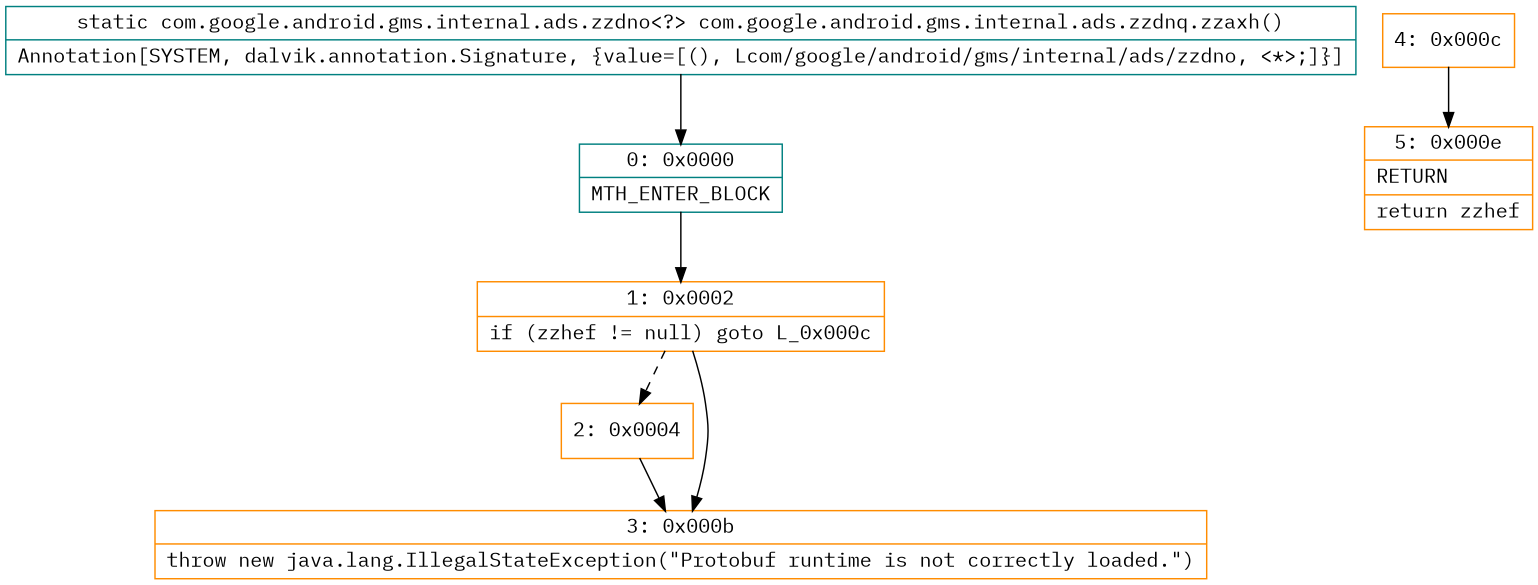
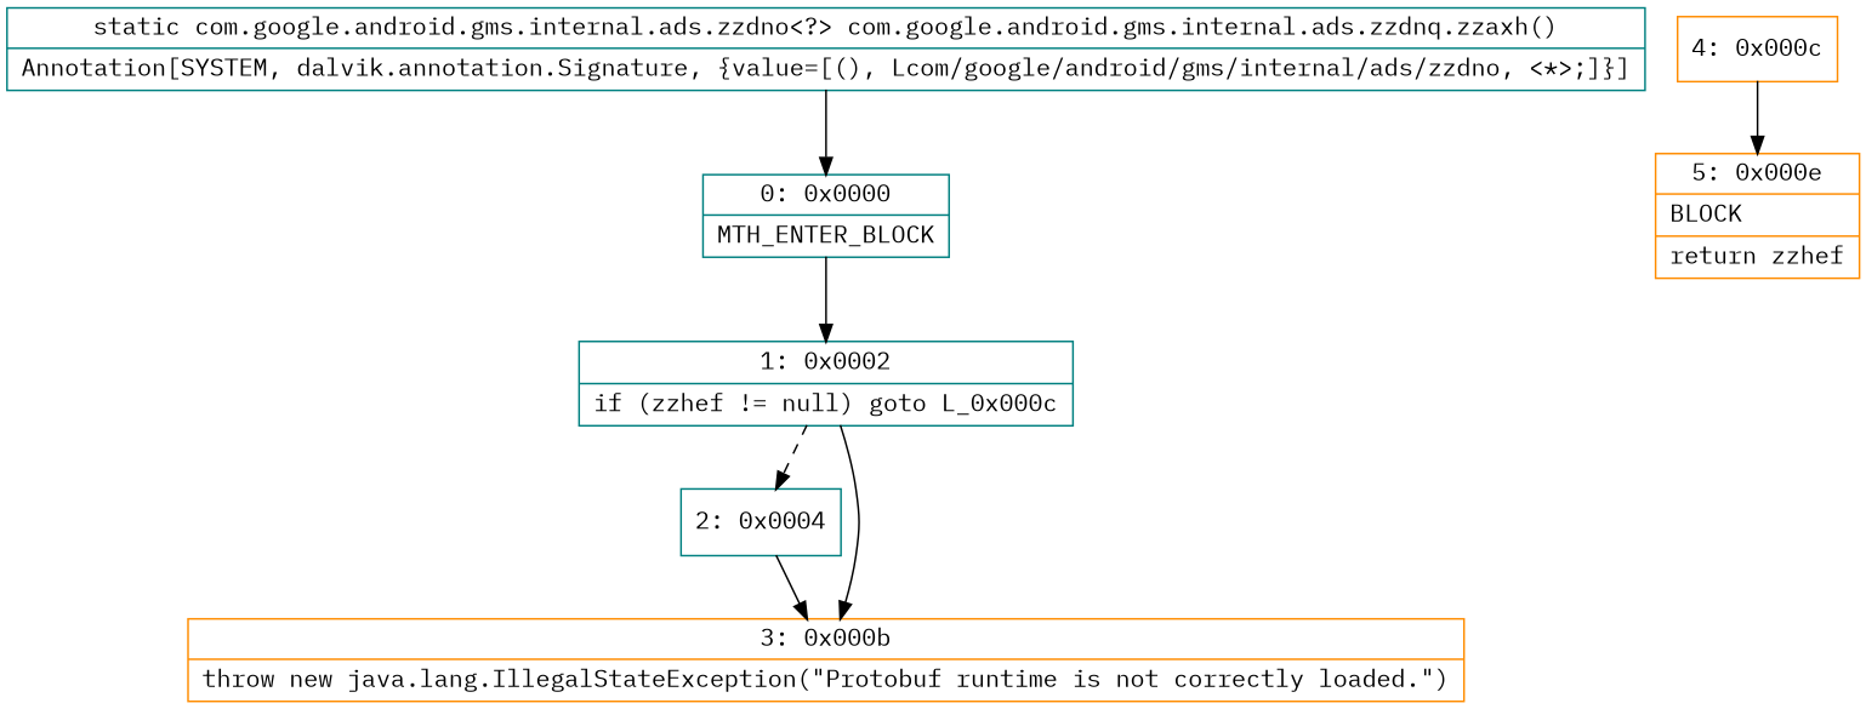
  digraph {
    fontname="IBM Plex Mono"
    node [color=darkorange fontname="IBM Plex Mono" shape=record]
    edge [fontname="IBM Plex Mono"]
    n1 [color=teal label="{0\:\ 0x0000|MTH_ENTER_BLOCK\l}"]
-   n2 [label="{1\:\ 0x0002|if (zzhef != null) goto L_0x000c\l}"]
-   n3 [label="{2\:\ 0x0004}"]
+   n2 [color=teal label="{1\:\ 0x0002|if (zzhef != null) goto L_0x000c\l}"]
+   n3 [color=teal label="{2\:\ 0x0004}"]
    n4 [label="{3\:\ 0x000b|throw new java.lang.IllegalStateException(\"Protobuf runtime is not correctly loaded.\")\l}"]
    n5 [label="{4\:\ 0x000c}"]
-   n6 [label="{5\:\ 0x000e|RETURN\l|return zzhef\l}"]
+   n6 [label="{5\:\ 0x000e|BLOCK\l|return zzhef\l}"]
    n7 [color=teal label="{static com.google.android.gms.internal.ads.zzdno\<?\> com.google.android.gms.internal.ads.zzdnq.zzaxh()  | Annotation[SYSTEM, dalvik.annotation.Signature, \{value=[(), Lcom\/google\/android\/gms\/internal\/ads\/zzdno, \<*\>;]\}]\l}"]
    n1 -> n2
    n2 -> n3 [style=dashed]
    n2 -> n4
    n3 -> n4
    n5 -> n6
    n7 -> n1
  }
